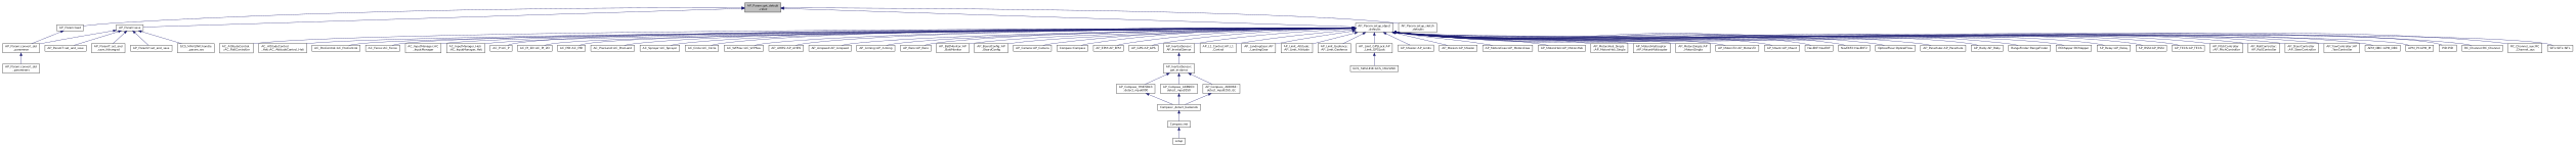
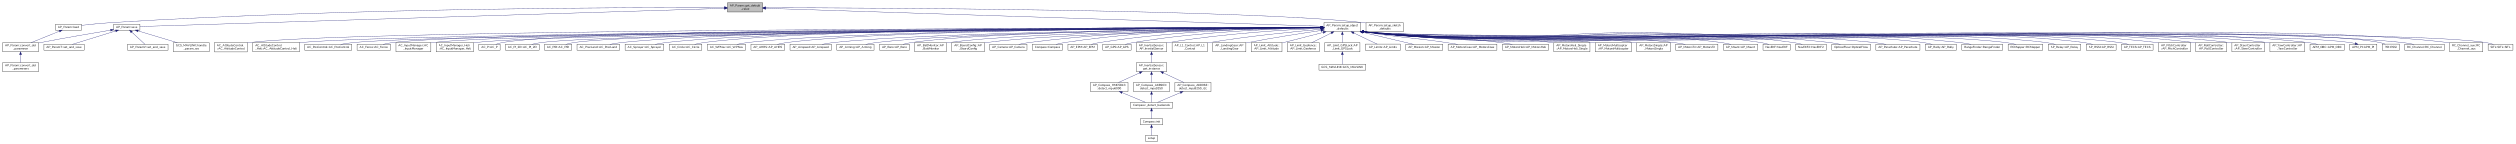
  digraph {
    fontname=Nunito
    rankdir=TB
    node [color=black fillcolor=white fontname=Nunito fontsize=10 shape=record style=filled]
    edge [color=midnightblue dir=back fontname=Nunito fontsize=10 labelfontname=Helvetica labelfontsize=10 style=solid]
    n1 [fillcolor=grey75 fontcolor=black height=0.2 label="AP_Param::get_default\l_value" width=0.4]
    n2 [height=0.2 label="AP_Param::load" width=0.4]
    n3 [height=0.2 label="AP_Param::save" width=0.4]
    n4 [height=0.2 label="AP_Param::setup_object\l_defaults" width=0.4]
    n5 [height=0.2 label="AP_Param::setup_sketch\l_defaults" width=0.4]
    n6 [height=0.2 label="AP_Param::convert_old\l_parameter" width=0.4]
    n7 [height=0.2 label="AP_ParamT::set_and_save" width=0.4]
-   n8 [height=0.2 label="AP_ParamT::set_and\l_save_ifchanged" width=0.4]
    n9 [height=0.2 label="AP_ParamV::set_and_save" width=0.4]
    n10 [height=0.2 label="GCS_MAVLINK::handle\l_param_set" width=0.4]
-   n11 [height=0.2 label="AC_AttitudeControl\l::AC_RollController" width=0.4]
+   n11 [height=0.2 label="AC_AttitudeControl\l::AC_AttitudeControl" width=0.4]
    n12 [height=0.2 label="AC_AttitudeControl\l_Heli::AC_AttitudeControl_Heli" width=0.4]
    n13 [height=0.2 label="AC_PosControl::AC_PosControl" width=0.4]
    n14 [height=0.2 label="AC_Fence::AC_Fence" width=0.4]
    n15 [height=0.2 label="AC_InputManager::AC\l_InputManager" width=0.4]
    n16 [height=0.2 label="AC_InputManager_Heli\l::AC_InputManager_Heli" width=0.4]
    n17 [height=0.2 label="AC_P::AC_P" width=0.4]
    n18 [height=0.2 label="AC_PI_2D::AC_PI_2D" width=0.4]
    n19 [height=0.2 label="AC_PID::AC_PID" width=0.4]
    n20 [height=0.2 label="AC_PrecLand::AC_PrecLand" width=0.4]
    n21 [height=0.2 label="AC_Sprayer::AC_Sprayer" width=0.4]
    n22 [height=0.2 label="AC_Circle::AC_Circle" width=0.4]
    n23 [height=0.2 label="AC_WPNav::AC_WPNav" width=0.4]
    n24 [height=0.2 label="AP_AHRS::AP_AHRS" width=0.4]
    n25 [height=0.2 label="AP_Airspeed::AP_Airspeed" width=0.4]
    n26 [height=0.2 label="AP_Arming::AP_Arming" width=0.4]
    n27 [height=0.2 label="AP_Baro::AP_Baro" width=0.4]
    n28 [height=0.2 label="AP_BattMonitor::AP\l_BattMonitor" width=0.4]
    n29 [height=0.2 label="AP_BoardConfig::AP\l_BoardConfig" width=0.4]
    n30 [height=0.2 label="AP_Camera::AP_Camera" width=0.4]
    n31 [height=0.2 label="Compass::Compass" width=0.4]
    n32 [height=0.2 label="AP_EPM::AP_EPM" width=0.4]
    n33 [height=0.2 label="AP_GPS::AP_GPS" width=0.4]
    n34 [height=0.2 label="AP_InertialSensor::\lAP_InertialSensor" width=0.4]
    n35 [height=0.2 label="AP_L1_Control::AP_L1\l_Control" width=0.4]
    n36 [height=0.2 label="AP_LandingGear::AP\l_LandingGear" width=0.4]
    n37 [height=0.2 label="AP_Limit_Altitude::\lAP_Limit_Altitude" width=0.4]
    n38 [height=0.2 label="AP_Limit_Geofence::\lAP_Limit_Geofence" width=0.4]
    n39 [height=0.2 label="AP_Limit_GPSLock::AP\l_Limit_GPSLock" width=0.4]
-   n40 [height=0.2 label="AP_Mission::AP_Limits" width=0.4]
+   n40 [height=0.2 label="AP_Limits::AP_Limits" width=0.4]
    n41 [height=0.2 label="AP_Mission::AP_Mission" width=0.4]
    n42 [height=0.2 label="AP_MotorsCoax::AP_MotorsCoax" width=0.4]
    n43 [height=0.2 label="AP_MotorsHeli::AP_MotorsHeli" width=0.4]
    n44 [height=0.2 label="AP_MotorsHeli_Single\l::AP_MotorsHeli_Single" width=0.4]
    n45 [height=0.2 label="AP_MotorsMulticopter\l::AP_MotorsMulticopter" width=0.4]
    n46 [height=0.2 label="AP_MotorsSingle::AP\l_MotorsSingle" width=0.4]
    n47 [height=0.2 label="AP_MotorsTri::AP_MotorsTri" width=0.4]
    n48 [height=0.2 label="AP_Mount::AP_Mount" width=0.4]
    n49 [height=0.2 label="NavEKF::NavEKF" width=0.4]
    n50 [height=0.2 label="NavEKF2::NavEKF2" width=0.4]
    n51 [height=0.2 label="OpticalFlow::OpticalFlow" width=0.4]
    n52 [height=0.2 label="AP_Parachute::AP_Parachute" width=0.4]
    n53 [height=0.2 label="AP_Rally::AP_Rally" width=0.4]
    n54 [height=0.2 label="RangeFinder::RangeFinder" width=0.4]
    n55 [height=0.2 label="RCMapper::RCMapper" width=0.4]
    n56 [height=0.2 label="AP_Relay::AP_Relay" width=0.4]
    n57 [height=0.2 label="AP_RSSI::AP_RSSI" width=0.4]
    n58 [height=0.2 label="AP_TECS::AP_TECS" width=0.4]
    n59 [height=0.2 label="AP_PitchController\l::AP_PitchController" width=0.4]
    n60 [height=0.2 label="AP_RollController::\lAP_RollController" width=0.4]
    n61 [height=0.2 label="AP_SteerController\l::AP_SteerController" width=0.4]
    n62 [height=0.2 label="AP_YawController::AP\l_YawController" width=0.4]
    n63 [height=0.2 label="APM_OBC::APM_OBC" width=0.4]
    n64 [height=0.2 label="APM_PI::APM_PI" width=0.4]
-   n65 [height=0.2 label="PID::PID" width=0.4]
+   n65 [height=0.2 label="PID::RSSI" width=0.4]
    n66 [height=0.2 label="RC_Channel::RC_Channel" width=0.4]
    n67 [height=0.2 label="RC_Channel_aux::RC\l_Channel_aux" width=0.4]
    n68 [height=0.2 label="SITL::SITL::SITL" width=0.4]
    n69 [height=0.2 label="AP_Param::convert_old\l_parameters" width=0.4]
    n70 [height=0.2 label="AP_InertialSensor::\lget_instance" width=0.4]
    n71 [height=0.2 label="GCS_MAVLINK::GCS_MAVLINK" width=0.4]
    n72 [height=0.2 label="AP_Compass_HMC5843\l::detect_mpu6000" width=0.4]
    n73 [height=0.2 label="AP_Compass_AK8963::\ldetect_mpu9250" width=0.4]
    n74 [height=0.2 label="AP_Compass_AK8963::\ldetect_mpu9250_i2c" width=0.4]
    n75 [height=0.2 label="Compass::_detect_backends" width=0.4]
    n76 [height=0.2 label="Compass::init" width=0.4]
    n77 [height=0.2 label=setup width=0.4]
    n1 -> n2
    n1 -> n3
    n1 -> n4
    n1 -> n5
    n2 -> n6
    n3 -> n6
    n3 -> n7
-   n3 -> n8
    n3 -> n9
    n3 -> n10
    n4 -> n11
    n4 -> n12
    n4 -> n13
    n4 -> n14
    n4 -> n15
    n4 -> n16
    n4 -> n17
    n4 -> n18
    n4 -> n19
    n4 -> n20
    n4 -> n21
    n4 -> n22
    n4 -> n23
    n4 -> n24
    n4 -> n25
    n4 -> n26
    n4 -> n27
    n4 -> n28
    n4 -> n29
    n4 -> n30
    n4 -> n31
    n4 -> n32
    n4 -> n33
    n4 -> n34
    n4 -> n35
    n4 -> n36
    n4 -> n37
    n4 -> n38
    n4 -> n39
    n4 -> n40
    n4 -> n41
    n4 -> n42
    n4 -> n43
    n4 -> n44
    n4 -> n45
    n4 -> n46
    n4 -> n47
    n4 -> n48
    n4 -> n49
    n4 -> n50
    n4 -> n51
    n4 -> n52
    n4 -> n53
    n4 -> n54
    n4 -> n55
    n4 -> n56
    n4 -> n57
    n4 -> n58
    n4 -> n59
    n4 -> n60
    n4 -> n61
    n4 -> n62
    n4 -> n63
-   n4 -> n64
+   n64 -> n4
    n4 -> n65
    n4 -> n66
    n4 -> n67
    n4 -> n68
    n6 -> n69
    n34 -> n70
    n39 -> n71
    n70 -> n72
    n70 -> n73
    n70 -> n74
    n72 -> n75
    n73 -> n75
    n74 -> n75
    n75 -> n76
    n76 -> n77
  }
